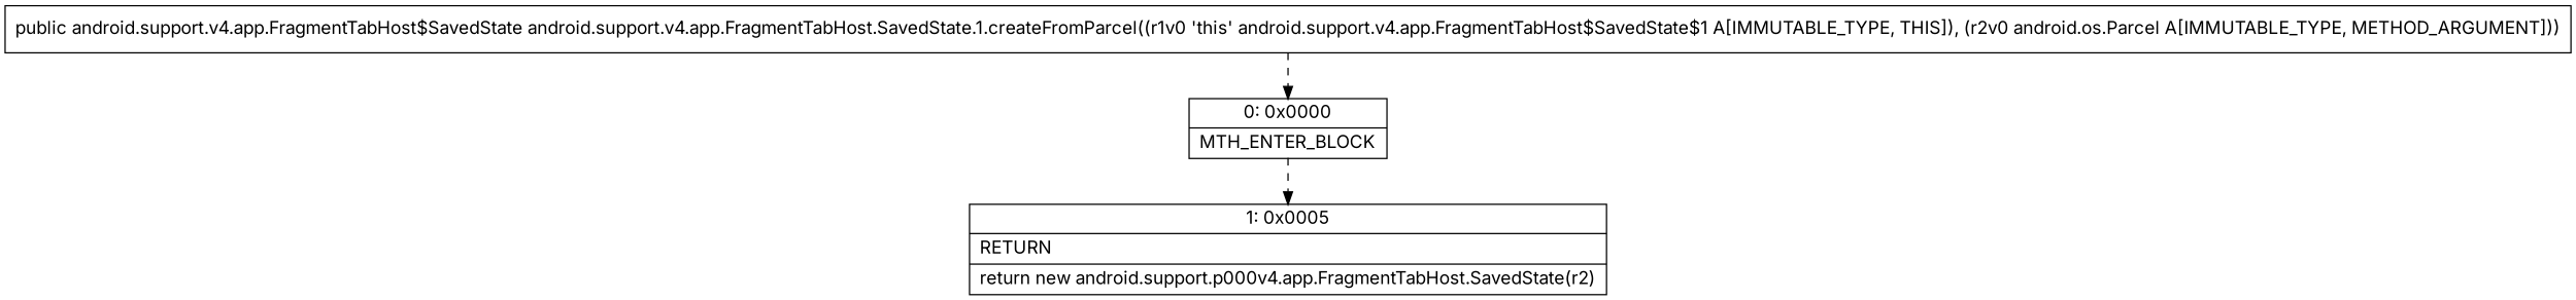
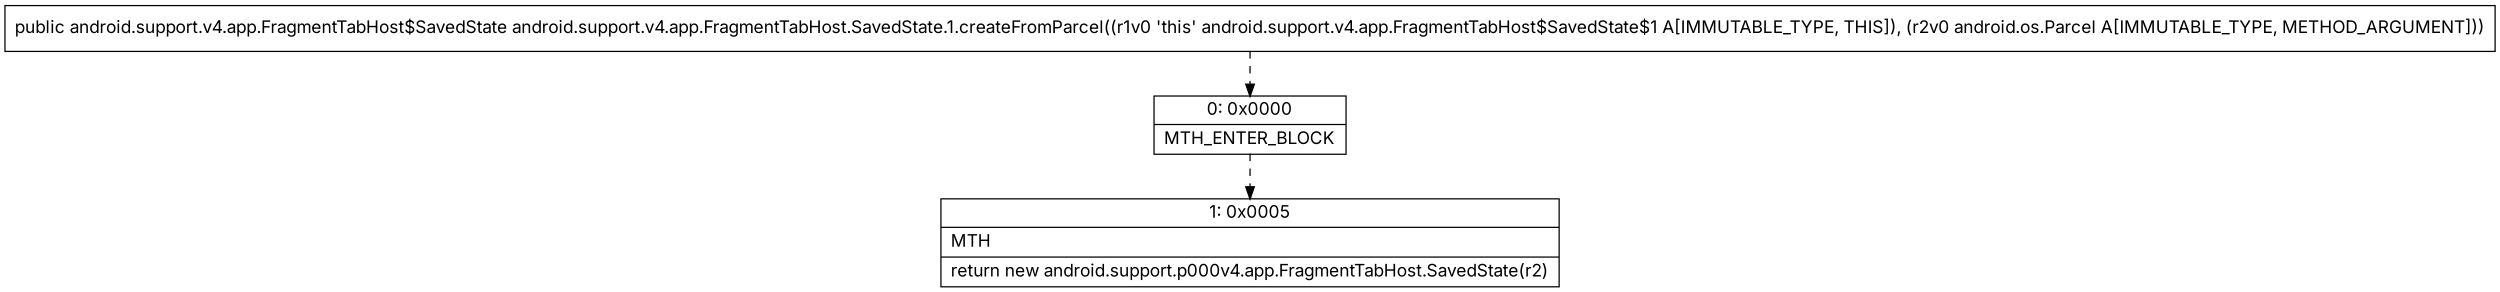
  digraph {
    fontname=Inter
    node [shape=record fontname=Inter]
    edge [style=dashed fontname=Inter]
    n1 [label="{0\:\ 0x0000|MTH_ENTER_BLOCK\l}"]
-   n2 [label="{1\:\ 0x0005|RETURN\l|return new android.support.p000v4.app.FragmentTabHost.SavedState(r2)\l}"]
+   n2 [label="{1\:\ 0x0005|MTH\l|return new android.support.p000v4.app.FragmentTabHost.SavedState(r2)\l}"]
    n3 [label="{public android.support.v4.app.FragmentTabHost$SavedState android.support.v4.app.FragmentTabHost.SavedState.1.createFromParcel((r1v0 'this' android.support.v4.app.FragmentTabHost$SavedState$1 A[IMMUTABLE_TYPE, THIS]), (r2v0 android.os.Parcel A[IMMUTABLE_TYPE, METHOD_ARGUMENT])) }"]
    n1 -> n2
    n3 -> n1
  }
